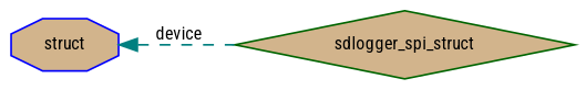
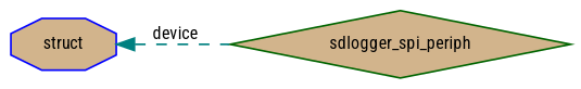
  digraph {
    rankdir=LR
    fontname="Roboto Condensed"
    node [fillcolor=tan fontname="Roboto Condensed" fontsize=10 style=filled]
-   n1 [color=darkgreen fontcolor=black height=0.2 label=sdlogger_spi_struct shape=diamond width=0.4]
+   n1 [color=darkgreen fontcolor=black height=0.2 label=sdlogger_spi_periph shape=diamond width=0.4]
    n2 [color=blue height=0.2 label=struct shape=octagon width=0.4]
    n2 -> n1 [color=teal dir=back fontname="Roboto Condensed" fontsize=10 label=" device" labelfontname=FreeSans labelfontsize=10 style=dashed]
  }
